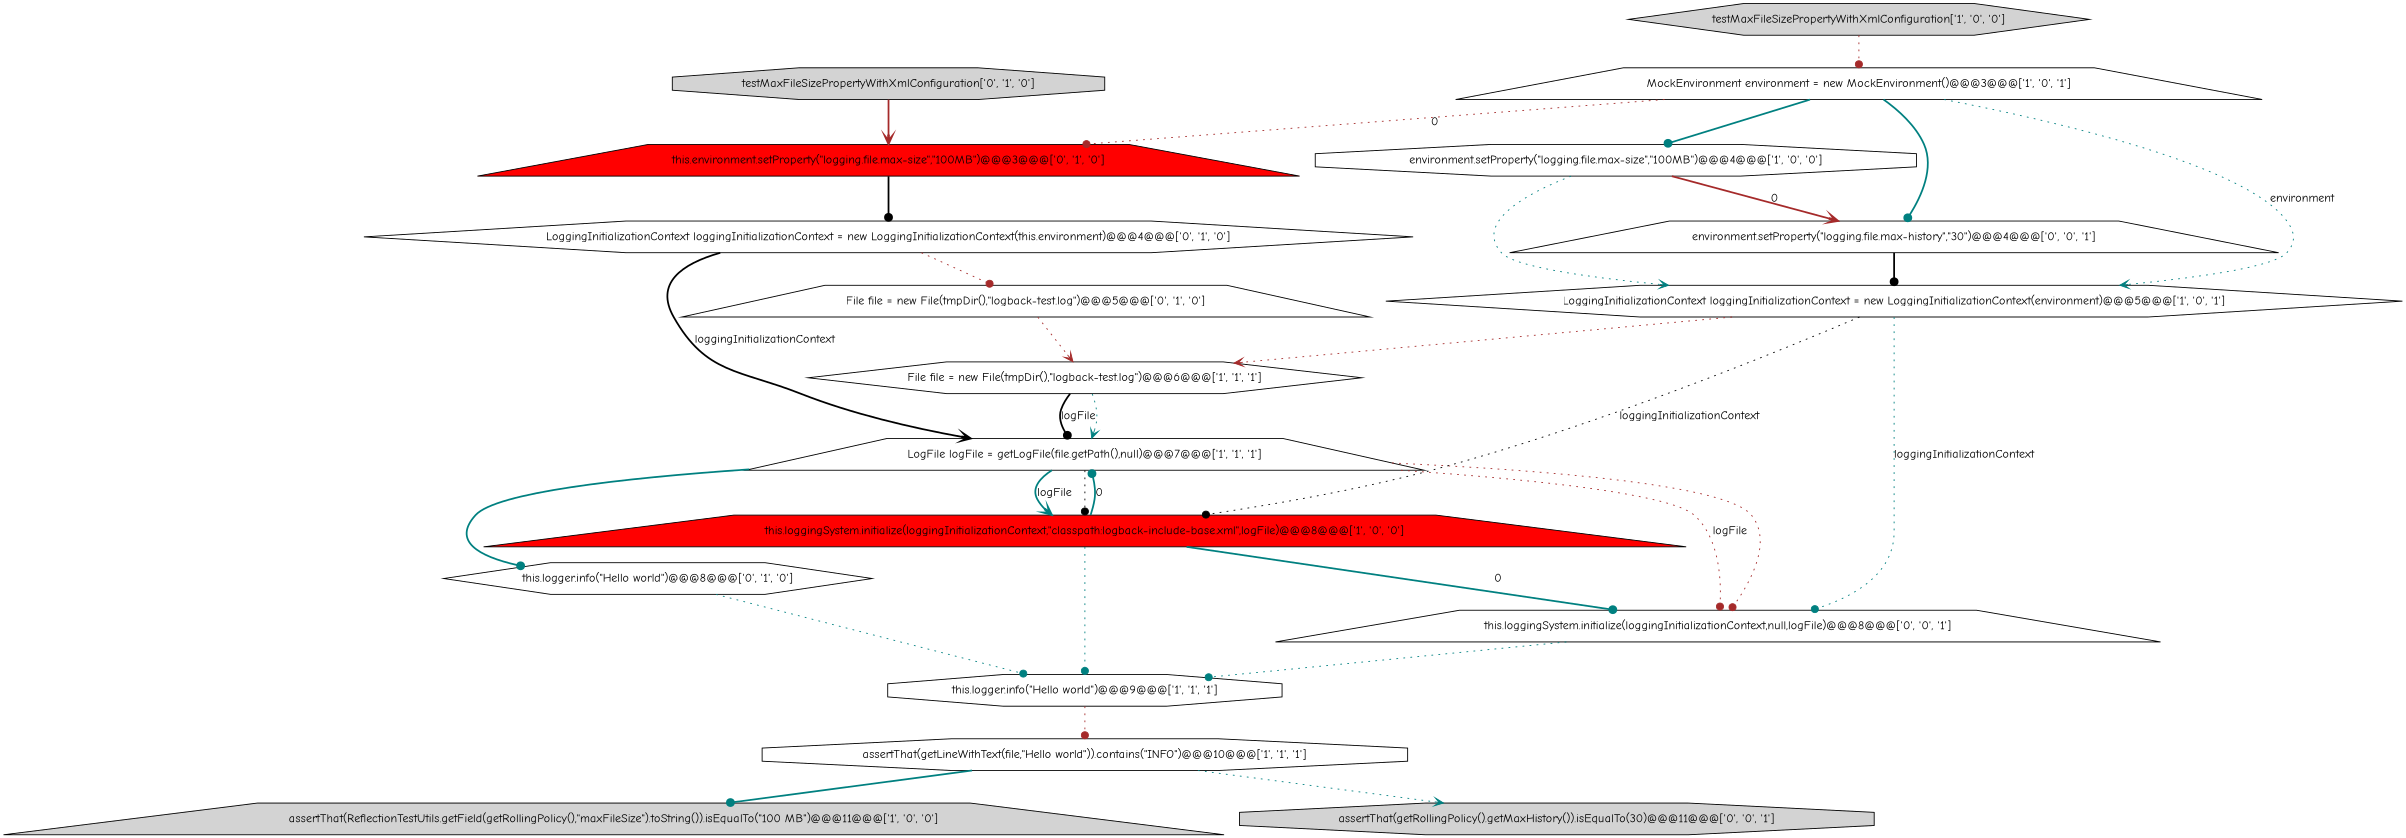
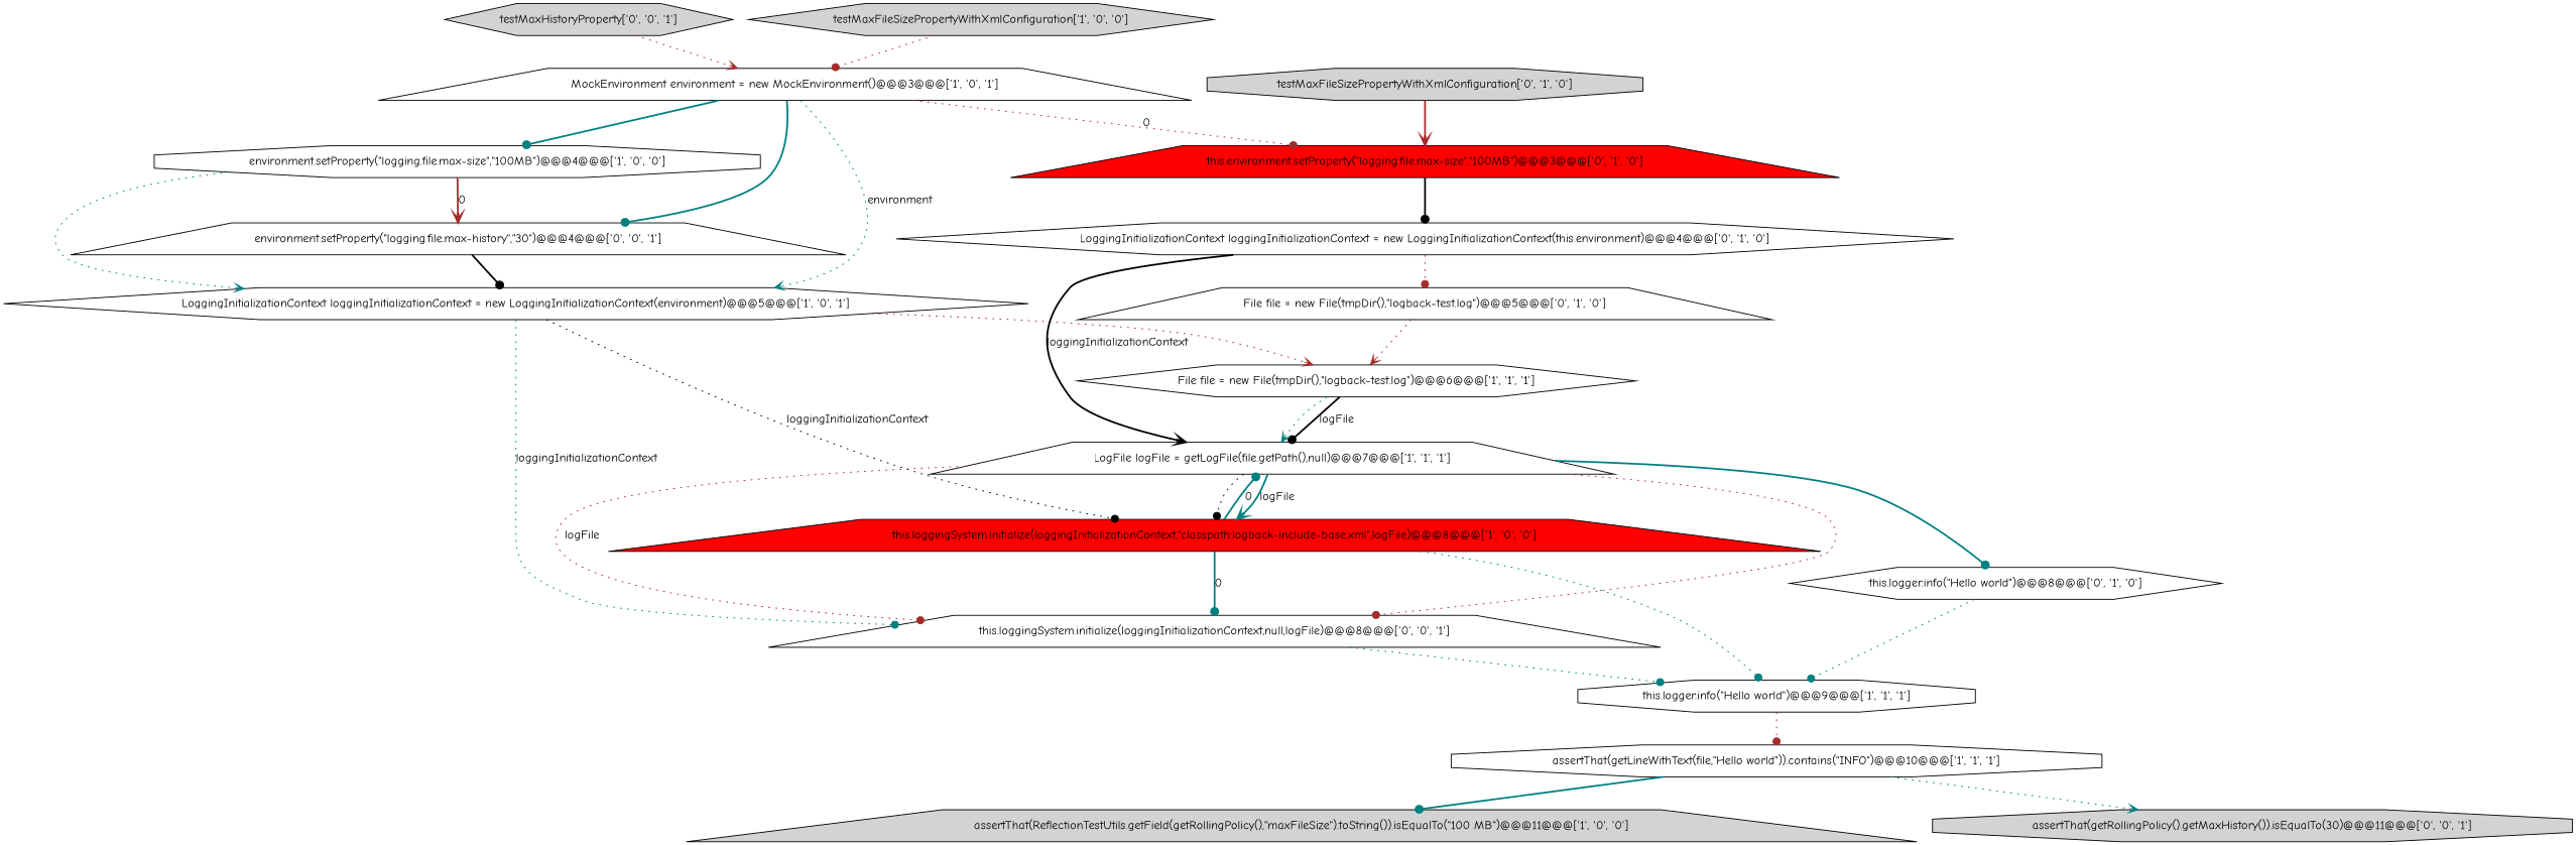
  digraph {
    fontname="Comic Neue"
    node [fillcolor=white shape=trapezium style=filled fontname="Comic Neue"]
    edge [style=dotted color=teal arrowhead=dot fontname="Comic Neue"]
+   n1 [fillcolor=lightgray label="testMaxHistoryProperty['0', '0', '1']" shape=hexagon]
    n2 [label="MockEnvironment environment = new MockEnvironment()@@@3@@@['1', '0', '1']"]
    n3 [fillcolor=lightgray label="testMaxFileSizePropertyWithXmlConfiguration['1', '0', '0']" shape=hexagon]
    n4 [label="File file = new File(tmpDir(),\"logback-test.log\")@@@6@@@['1', '1', '1']" shape=hexagon]
    n5 [label="LogFile logFile = getLogFile(file.getPath(),null)@@@7@@@['1', '1', '1']"]
    n6 [fillcolor=lightgray label="assertThat(ReflectionTestUtils.getField(getRollingPolicy(),\"maxFileSize\").toString()).isEqualTo(\"100 MB\")@@@11@@@['1', '0', '0']"]
    n7 [fillcolor=lightgray label="assertThat(getRollingPolicy().getMaxHistory()).isEqualTo(30)@@@11@@@['0', '0', '1']" shape=octagon]
    n8 [label="File file = new File(tmpDir(),\"logback-test.log\")@@@5@@@['0', '1', '0']"]
    n9 [fillcolor=lightgray label="testMaxFileSizePropertyWithXmlConfiguration['0', '1', '0']" shape=octagon]
    n10 [fillcolor=red label="this.environment.setProperty(\"logging.file.max-size\",\"100MB\")@@@3@@@['0', '1', '0']"]
    n11 [label="this.logger.info(\"Hello world\")@@@8@@@['0', '1', '0']" shape=hexagon]
    n12 [label="this.logger.info(\"Hello world\")@@@9@@@['1', '1', '1']" shape=octagon]
    n13 [label="environment.setProperty(\"logging.file.max-history\",\"30\")@@@4@@@['0', '0', '1']"]
    n14 [label="LoggingInitializationContext loggingInitializationContext = new LoggingInitializationContext(environment)@@@5@@@['1', '0', '1']" shape=hexagon]
    n15 [fillcolor=red label="this.loggingSystem.initialize(loggingInitializationContext,\"classpath:logback-include-base.xml\",logFile)@@@8@@@['1', '0', '0']"]
    n16 [label="this.loggingSystem.initialize(loggingInitializationContext,null,logFile)@@@8@@@['0', '0', '1']"]
    n17 [label="environment.setProperty(\"logging.file.max-size\",\"100MB\")@@@4@@@['1', '0', '0']" shape=octagon]
    n18 [label="LoggingInitializationContext loggingInitializationContext = new LoggingInitializationContext(this.environment)@@@4@@@['0', '1', '0']" shape=hexagon]
    n19 [label="assertThat(getLineWithText(file,\"Hello world\")).contains(\"INFO\")@@@10@@@['1', '1', '1']" shape=octagon]
+   n1 -> n2 [color=brown arrowhead=vee]
    n2 -> n10 [label=0 color=brown]
    n2 -> n13 [style=bold]
    n2 -> n14 [label=environment arrowhead=vee]
    n2 -> n17 [style=bold]
    n3 -> n2 [color=brown]
    n4 -> n5 [label=logFile style=bold color=black]
    n4 -> n5 [arrowhead=vee]
    n5 -> n11 [style=bold]
    n5 -> n15 [label=logFile style=bold arrowhead=vee]
    n5 -> n15 [color=black]
    n5 -> n16 [label=logFile color=brown]
    n5 -> n16 [color=brown]
    n8 -> n4 [color=brown arrowhead=vee]
    n9 -> n10 [style=bold color=brown arrowhead=vee]
    n10 -> n18 [style=bold color=black]
    n11 -> n12
    n12 -> n19 [color=brown]
    n13 -> n14 [style=bold color=black]
    n14 -> n4 [color=brown arrowhead=vee]
    n14 -> n15 [label=loggingInitializationContext color=black]
    n14 -> n16 [label=loggingInitializationContext]
    n15 -> n5 [label=0 style=bold]
    n15 -> n12
    n15 -> n16 [label=0 style=bold]
    n16 -> n12
    n17 -> n13 [label=0 style=bold color=brown arrowhead=vee]
    n17 -> n14 [arrowhead=vee]
    n18 -> n5 [label=loggingInitializationContext style=bold color=black arrowhead=vee]
    n18 -> n8 [color=brown]
    n19 -> n6 [style=bold]
    n19 -> n7 [arrowhead=vee]
  }
